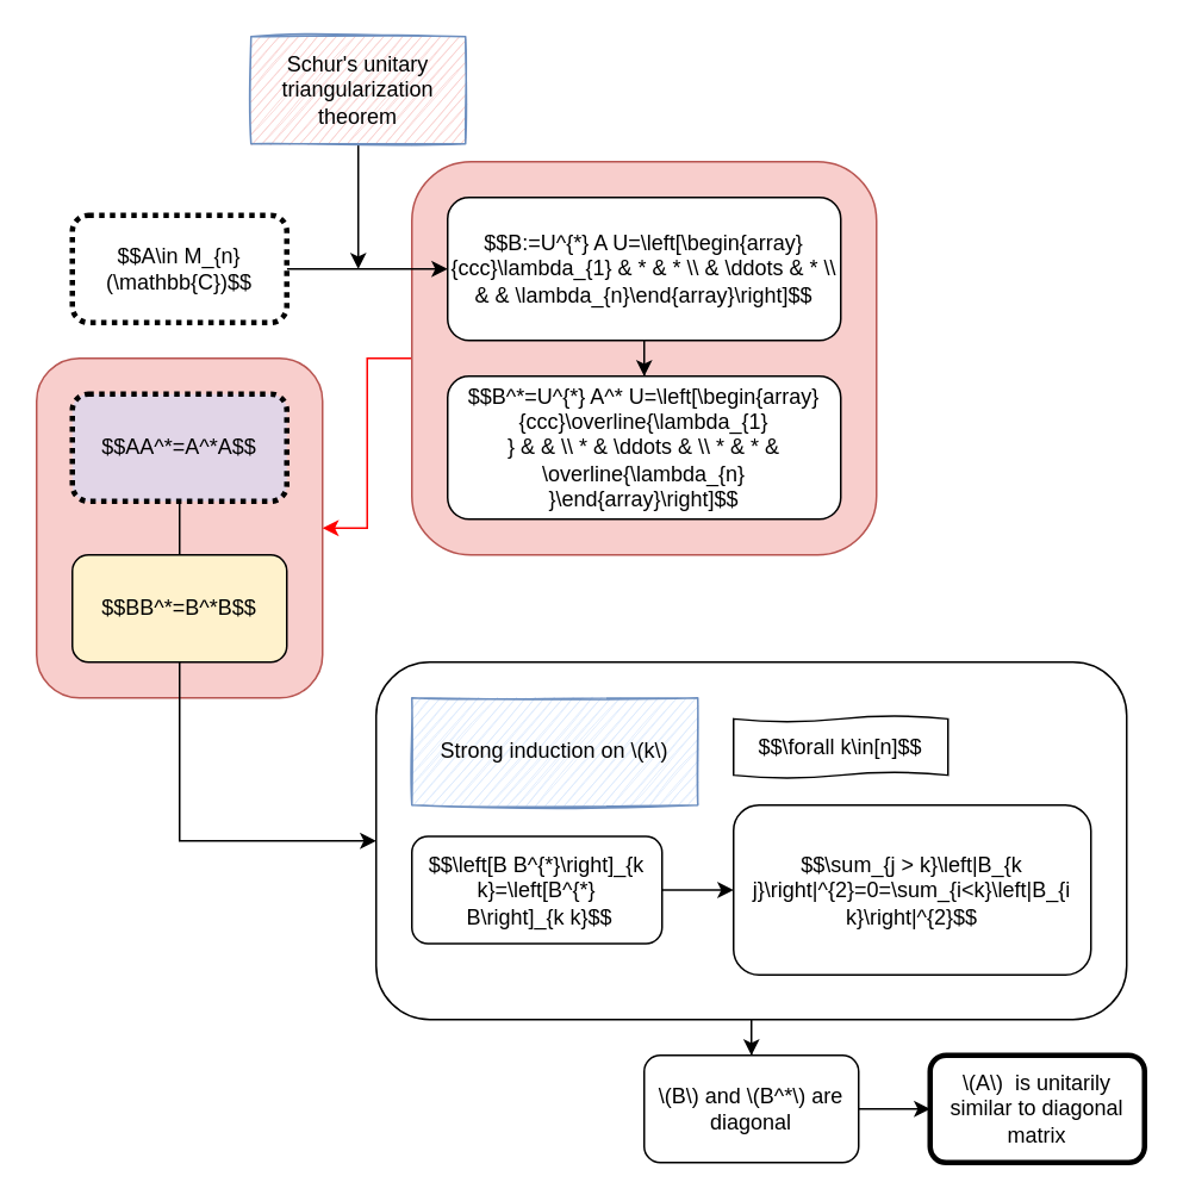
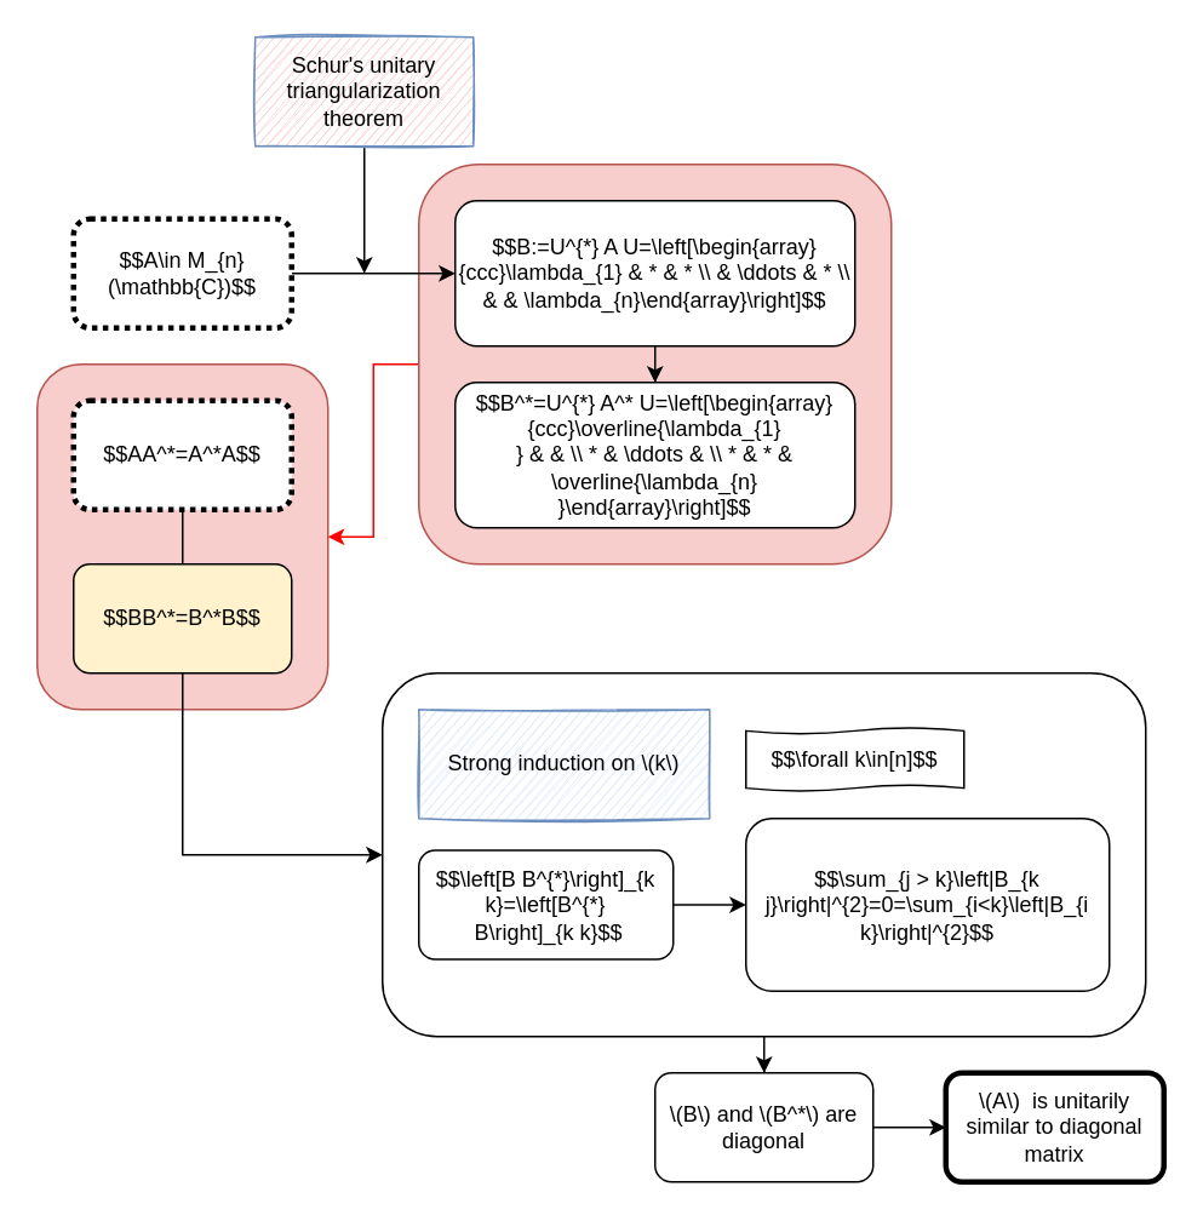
  <mxCell id="0" />
  <mxCell id="1" parent="0" />
  <mxCell id="2" value="" style="edgeStyle=orthogonalEdgeStyle;rounded=0;orthogonalLoop=1;jettySize=auto;html=1;strokeColor=#000000;" edge="1" parent="1" source="3" target="25"><mxGeometry relative="1" as="geometry" /></mxCell>
  <mxCell id="3" value="" style="rounded=1;whiteSpace=wrap;html=1;shadow=0;sketch=0;" vertex="1" parent="1"><mxGeometry x="210" y="370" width="420" height="200" as="geometry" /></mxCell>
  <mxCell id="4" value="" style="rounded=1;whiteSpace=wrap;html=1;fillColor=#f8cecc;strokeColor=#b85450;" vertex="1" parent="1"><mxGeometry x="20" y="200" width="160" height="190" as="geometry" /></mxCell>
  <mxCell id="5" style="edgeStyle=orthogonalEdgeStyle;rounded=0;orthogonalLoop=1;jettySize=auto;html=1;entryX=1;entryY=0.5;entryDx=0;entryDy=0;strokeColor=#FF0000;" edge="1" parent="1" source="6" target="4"><mxGeometry relative="1" as="geometry"><Array as="points"><mxPoint x="205" y="200" /><mxPoint x="205" y="295" /></Array></mxGeometry></mxCell>
  <mxCell id="6" value="" style="rounded=1;whiteSpace=wrap;html=1;fillColor=#f8cecc;strokeColor=#b85450;" vertex="1" parent="1"><mxGeometry x="230" y="90" width="260" height="220" as="geometry" /></mxCell>
  <mxCell id="7" style="edgeStyle=orthogonalEdgeStyle;rounded=0;orthogonalLoop=1;jettySize=auto;html=1;endArrow=none;" edge="1" parent="1" source="8" target="16"><mxGeometry relative="1" as="geometry" /></mxCell>
- <mxCell id="8" value="$$AA^*=A^*A$$" style="rounded=1;whiteSpace=wrap;html=1;shadow=0;glass=0;sketch=0;strokeWidth=3;dashed=1;dashPattern=1 1;fillColor=#e1d5e7;" vertex="1" parent="1"><mxGeometry x="40" y="220" width="120" height="60" as="geometry" /></mxCell>
+ <mxCell id="8" value="$$AA^*=A^*A$$" style="rounded=1;whiteSpace=wrap;html=1;shadow=0;glass=0;sketch=0;strokeWidth=3;dashed=1;dashPattern=1 1;" vertex="1" parent="1"><mxGeometry x="40" y="220" width="120" height="60" as="geometry" /></mxCell>
  <mxCell id="9" value="\(A\)&amp;nbsp;&amp;nbsp;is unitarily similar to diagonal matrix" style="rounded=1;whiteSpace=wrap;html=1;shadow=0;glass=0;sketch=0;strokeWidth=3;" vertex="1" parent="1"><mxGeometry x="520" y="590" width="120" height="60" as="geometry" /></mxCell>
  <mxCell id="10" style="edgeStyle=orthogonalEdgeStyle;rounded=0;orthogonalLoop=1;jettySize=auto;html=1;" edge="1" parent="1" source="11" target="12"><mxGeometry relative="1" as="geometry" /></mxCell>
  <mxCell id="11" value="$$B:=U^{*} A U=\left[\begin{array}{ccc}\lambda_{1} &amp;amp; * &amp;amp; * \\ &amp;amp; \ddots &amp;amp; * \\ &amp;amp; &amp;amp; \lambda_{n}\end{array}\right]$$" style="rounded=1;whiteSpace=wrap;html=1;" vertex="1" parent="1"><mxGeometry x="250" y="110" width="220" height="80" as="geometry" /></mxCell>
  <mxCell id="12" value="$$B^*=U^{*} A^* U=\left[\begin{array}{ccc}\overline{\lambda_{1}&lt;br&gt;} &amp;amp; &amp;amp; \\ * &amp;amp; \ddots &amp;amp; \\ * &amp;amp; * &amp;amp; \overline{\lambda_{n}&lt;br&gt;}\end{array}\right]$$" style="rounded=1;whiteSpace=wrap;html=1;" vertex="1" parent="1"><mxGeometry x="250" y="210" width="220" height="80" as="geometry" /></mxCell>
  <mxCell id="13" style="edgeStyle=orthogonalEdgeStyle;rounded=0;orthogonalLoop=1;jettySize=auto;html=1;entryX=0;entryY=0.5;entryDx=0;entryDy=0;" edge="1" parent="1" source="14" target="11"><mxGeometry relative="1" as="geometry" /></mxCell>
  <mxCell id="14" value="$$A\in M_{n}(\mathbb{C})$$" style="rounded=1;whiteSpace=wrap;html=1;shadow=0;glass=0;sketch=0;strokeWidth=3;dashed=1;dashPattern=1 1;" vertex="1" parent="1"><mxGeometry x="40" y="120" width="120" height="60" as="geometry" /></mxCell>
  <mxCell id="15" style="edgeStyle=orthogonalEdgeStyle;rounded=0;orthogonalLoop=1;jettySize=auto;html=1;entryX=0;entryY=0.5;entryDx=0;entryDy=0;strokeColor=#000000;" edge="1" parent="1" source="16" target="3"><mxGeometry relative="1" as="geometry"><Array as="points"><mxPoint x="100" y="470" /></Array></mxGeometry></mxCell>
  <mxCell id="16" value="$$BB^*=B^*B$$" style="rounded=1;whiteSpace=wrap;html=1;fillColor=#fff2cc;" vertex="1" parent="1"><mxGeometry x="40" y="310" width="120" height="60" as="geometry" /></mxCell>
  <mxCell id="17" style="edgeStyle=orthogonalEdgeStyle;rounded=0;orthogonalLoop=1;jettySize=auto;html=1;" edge="1" parent="1" source="18"><mxGeometry relative="1" as="geometry"><mxPoint x="200" y="150" as="targetPoint" /></mxGeometry></mxCell>
  <mxCell id="18" value="Schur's unitary triangularization theorem" style="rounded=0;whiteSpace=wrap;html=1;fillColor=#f8cecc;strokeColor=#6c8ebf;sketch=1;" vertex="1" parent="1"><mxGeometry x="140" y="20" width="120" height="60" as="geometry" /></mxCell>
  <mxCell id="19" value="" style="edgeStyle=orthogonalEdgeStyle;rounded=0;orthogonalLoop=1;jettySize=auto;html=1;strokeColor=#000000;" edge="1" parent="1" source="20" target="22"><mxGeometry relative="1" as="geometry" /></mxCell>
  <mxCell id="20" value="$$\left[B B^{*}\right]_{k k}=\left[B^{*}&lt;br&gt;&amp;nbsp;B\right]_{k k}$$" style="rounded=1;whiteSpace=wrap;html=1;" vertex="1" parent="1"><mxGeometry x="230" y="467.5" width="140" height="60" as="geometry" /></mxCell>
  <mxCell id="21" value="Strong induction on \(k\)" style="rounded=0;whiteSpace=wrap;html=1;fillColor=#dae8fc;strokeColor=#6c8ebf;shadow=0;sketch=1;" vertex="1" parent="1"><mxGeometry x="230" y="390" width="160" height="60" as="geometry" /></mxCell>
  <mxCell id="22" value="$$\sum_{j &amp;gt; k}\left|B_{k j}\right|^{2}=0=\sum_{i&amp;lt;k}\left|B_{i k}\right|^{2}$$" style="whiteSpace=wrap;html=1;rounded=1;" vertex="1" parent="1"><mxGeometry x="410" y="450" width="200" height="95" as="geometry" /></mxCell>
  <mxCell id="23" value="&lt;span&gt;$$\forall k\in[n]$$&lt;/span&gt;" style="shape=tape;whiteSpace=wrap;html=1;shadow=0;sketch=0;size=0.1;" vertex="1" parent="1"><mxGeometry x="410" y="400" width="120" height="35" as="geometry" /></mxCell>
  <mxCell id="24" style="edgeStyle=orthogonalEdgeStyle;rounded=0;orthogonalLoop=1;jettySize=auto;html=1;strokeColor=#000000;" edge="1" parent="1" source="25" target="9"><mxGeometry relative="1" as="geometry" /></mxCell>
  <mxCell id="25" value="\(B\) and \(B^*\) are diagonal" style="whiteSpace=wrap;html=1;rounded=1;shadow=0;sketch=0;" vertex="1" parent="1"><mxGeometry x="360" y="590" width="120" height="60" as="geometry" /></mxCell>
